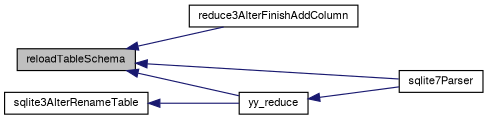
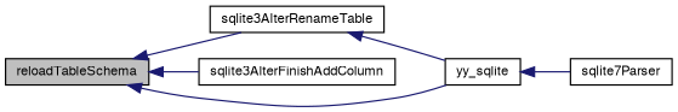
  digraph {
    rankdir=LR
    node [color=black fillcolor=white fontname=FreeSans fontsize=10 shape=record style=filled]
    edge [color=midnightblue dir=back fontname=FreeSans fontsize=10 labelfontname=FreeSans labelfontsize=10 style=solid]
    n1 [fillcolor=grey75 fontcolor=black height=0.2 label=reloadTableSchema width=0.4]
    n2 [height=0.2 label=sqlite3AlterRenameTable width=0.4]
-   n3 [height=0.2 label=reduce3AlterFinishAddColumn width=0.4]
-   n4 [height=0.2 label=yy_reduce width=0.4]
+   n3 [height=0.2 label=sqlite3AlterFinishAddColumn width=0.4]
+   n4 [height=0.2 label=yy_sqlite width=0.4]
    n5 [height=0.2 label=sqlite7Parser width=0.4]
-   n1 -> n5
+   n1 -> n2
    n1 -> n3
    n1 -> n4
    n2 -> n4
    n4 -> n5
  }
